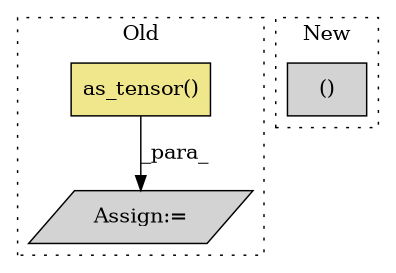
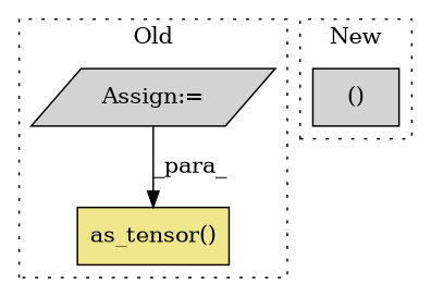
  digraph {
    node [shape=box style=filled fillcolor=lightgrey]
    n1 [a=75 l="16,20" label="as_tensor()" s="4308,4334" fillcolor=khaki]
    n2 [a=68 l=3 label="Assign:=" s=4305 shape=parallelogram]
    n3 [a=54 l=18 label="()" s=4558]
    subgraph cluster_1 {
      label=Old
      style=dotted
      n1
      n2
    }
    subgraph cluster_2 {
      label=New
      style=dotted
      n3
    }
-   n1 -> n2 [label=_para_]
+   n2 -> n1 [label=_para_]
  }
